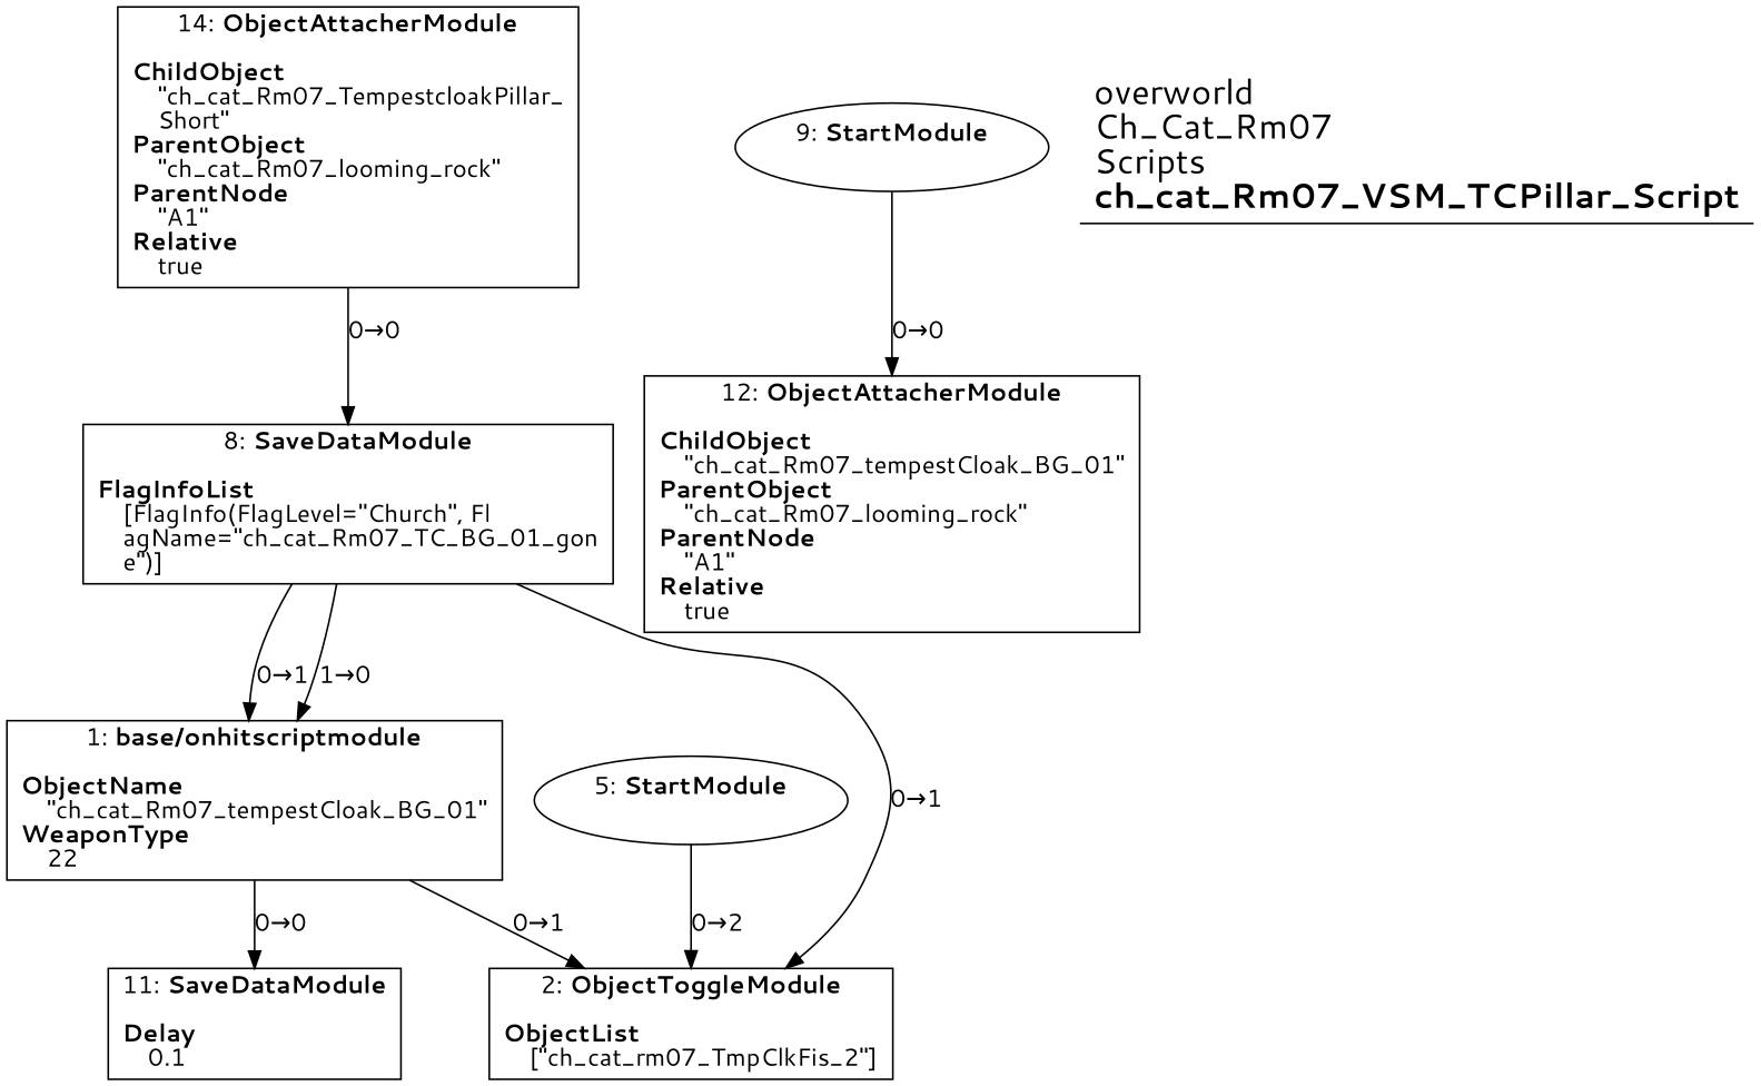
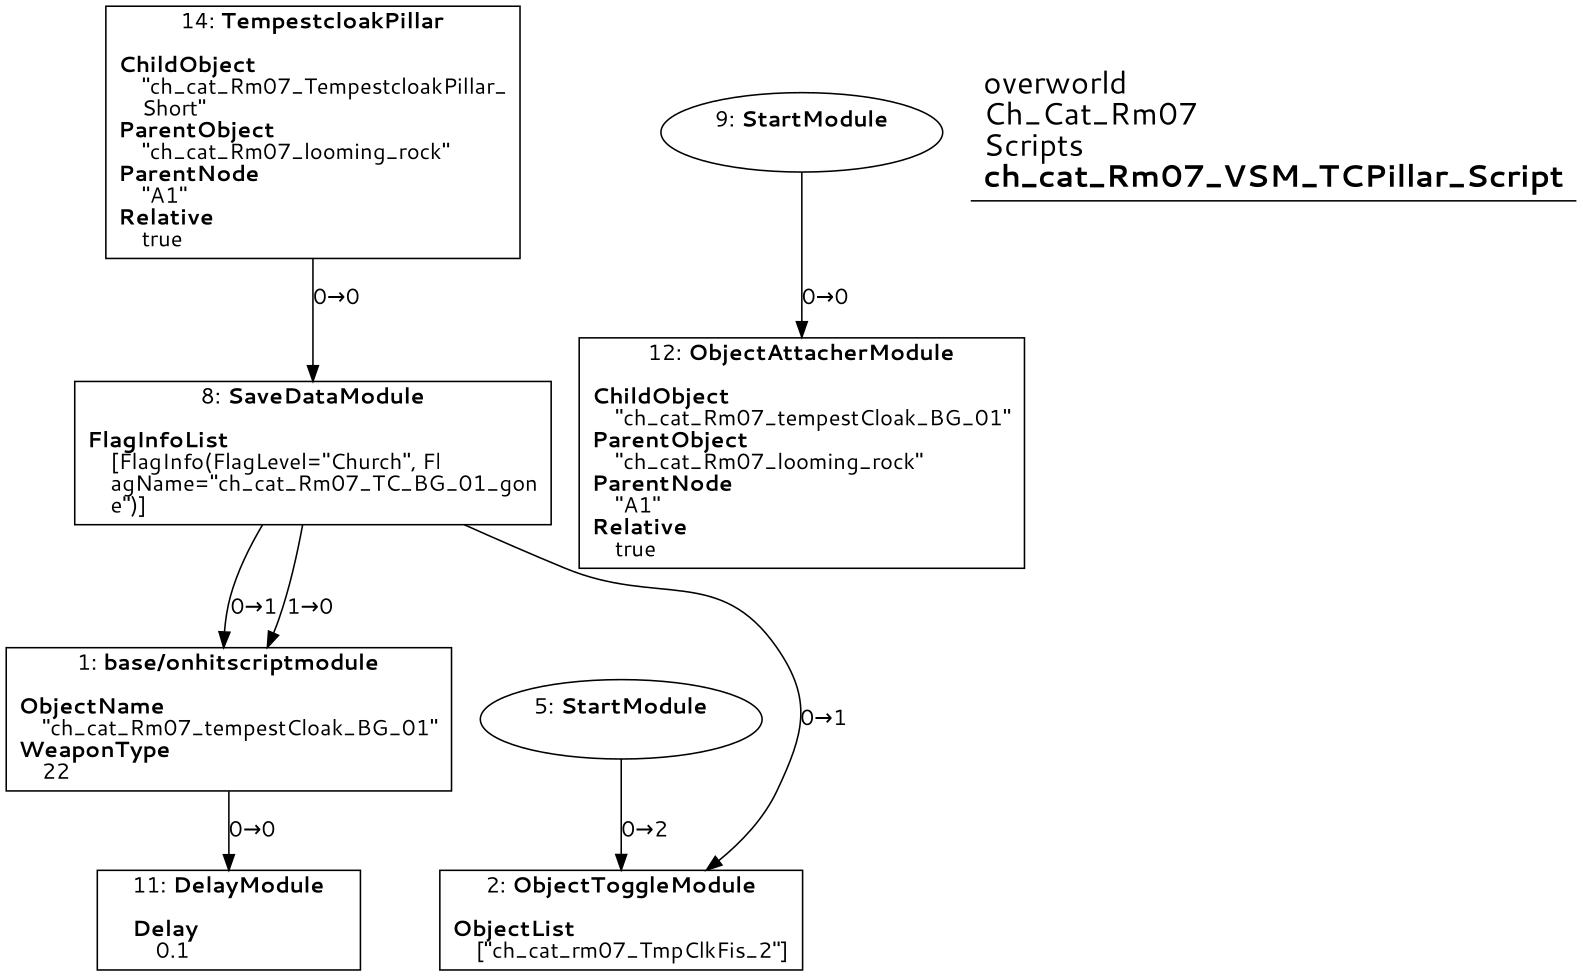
  digraph {
    fontname="Segoe UI"
    splines=spline
    node [fontname="Segoe UI" shape=box]
    edge [fontname="Segoe UI"]
    n1 [label=<1: <b>base/onhitscriptmodule</b><br/><br/><b>ObjectName</b><br align="left"/>    &quot;ch_cat_Rm07_tempestCloak_BG_01&quot;<br align="left"/><b>WeaponType</b><br align="left"/>    22<br align="left"/>>]
    n2 [label=<2: <b>ObjectToggleModule</b><br/><br/><b>ObjectList</b><br align="left"/>    [&quot;ch_cat_rm07_TmpClkFis_2&quot;]<br align="left"/>>]
-   n3 [label=<11: <b>SaveDataModule</b><br/><br/><b>Delay</b><br align="left"/>    0.1<br align="left"/>>]
+   n3 [label=<11: <b>DelayModule</b><br/><br/><b>Delay</b><br align="left"/>    0.1<br align="left"/>>]
    n4 [label=<5: <b>StartModule</b><br/><br/>> shape=oval]
    n5 [label=<8: <b>SaveDataModule</b><br/><br/><b>FlagInfoList</b><br align="left"/>    [FlagInfo(FlagLevel=&quot;Church&quot;, Fl<br align="left"/>    agName=&quot;ch_cat_Rm07_TC_BG_01_gon<br align="left"/>    e&quot;)]<br align="left"/>>]
    n6 [label=<9: <b>StartModule</b><br/><br/>> shape=oval]
    n7 [label=<12: <b>ObjectAttacherModule</b><br/><br/><b>ChildObject</b><br align="left"/>    &quot;ch_cat_Rm07_tempestCloak_BG_01&quot;<br align="left"/><b>ParentObject</b><br align="left"/>    &quot;ch_cat_Rm07_looming_rock&quot;<br align="left"/><b>ParentNode</b><br align="left"/>    &quot;A1&quot;<br align="left"/><b>Relative</b><br align="left"/>    true<br align="left"/>>]
-   n8 [label=<14: <b>ObjectAttacherModule</b><br/><br/><b>ChildObject</b><br align="left"/>    &quot;ch_cat_Rm07_TempestcloakPillar_<br align="left"/>    Short&quot;<br align="left"/><b>ParentObject</b><br align="left"/>    &quot;ch_cat_Rm07_looming_rock&quot;<br align="left"/><b>ParentNode</b><br align="left"/>    &quot;A1&quot;<br align="left"/><b>Relative</b><br align="left"/>    true<br align="left"/>>]
+   n8 [label=<14: <b>TempestcloakPillar</b><br/><br/><b>ChildObject</b><br align="left"/>    &quot;ch_cat_Rm07_TempestcloakPillar_<br align="left"/>    Short&quot;<br align="left"/><b>ParentObject</b><br align="left"/>    &quot;ch_cat_Rm07_looming_rock&quot;<br align="left"/><b>ParentNode</b><br align="left"/>    &quot;A1&quot;<br align="left"/><b>Relative</b><br align="left"/>    true<br align="left"/>>]
    n9 [label=<<font point-size="20">overworld<br align="left"/>Ch_Cat_Rm07<br align="left"/>Scripts<br align="left"/><b>ch_cat_Rm07_VSM_TCPillar_Script</b><br align="left"/></font>> shape=underline]
-   n1 -> n2 [label="0→1"]
    n1 -> n3 [label="0→0"]
    n4 -> n2 [label="0→2"]
    n5 -> n1 [label="0→1"]
    n5 -> n1 [label="1→0"]
    n5 -> n2 [label="0→1"]
    n6 -> n7 [label="0→0"]
    n8 -> n5 [label="0→0"]
  }
